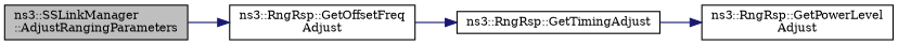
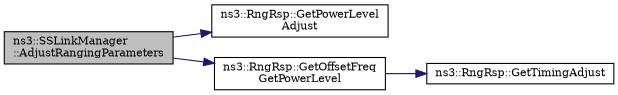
  digraph {
    fontname="DejaVu Serif"
    rankdir=LR
    node [color=black fillcolor=white fontname="DejaVu Serif" fontsize=10 shape=record style=filled]
    edge [color=midnightblue fontname="DejaVu Serif" fontsize=10 labelfontname=Helvetica labelfontsize=10 style=solid]
    n1 [fillcolor=grey75 fontcolor=black height=0.2 label="ns3::SSLinkManager\l::AdjustRangingParameters" width=0.4]
    n2 [height=0.2 label="ns3::RngRsp::GetPowerLevel\lAdjust" width=0.4]
-   n3 [height=0.2 label="ns3::RngRsp::GetOffsetFreq\lAdjust" width=0.4]
+   n3 [height=0.2 label="ns3::RngRsp::GetOffsetFreq\lGetPowerLevel" width=0.4]
    n4 [height=0.2 label="ns3::RngRsp::GetTimingAdjust" width=0.4]
-   n4 -> n2
+   n1 -> n2
    n1 -> n3
    n3 -> n4
  }
